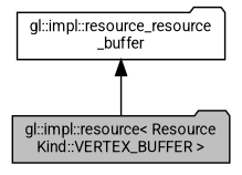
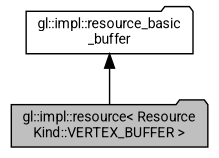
  digraph {
    fontname=Roboto
    node [color=black fontname=Roboto fontsize=10 shape=folder style=filled]
    n1 [fillcolor=grey75 fontcolor=black height=0.2 label="gl::impl::resource\< Resource\lKind::VERTEX_BUFFER \>" width=0.4]
-   n2 [fillcolor=white height=0.2 label="gl::impl::resource_resource\l_buffer" width=0.4]
+   n2 [fillcolor=white height=0.2 label="gl::impl::resource_basic\l_buffer" width=0.4]
    n2 -> n1 [color=black dir=back fontname=Roboto fontsize=10 labelfontname=Helvetica labelfontsize=10 style=solid]
  }
